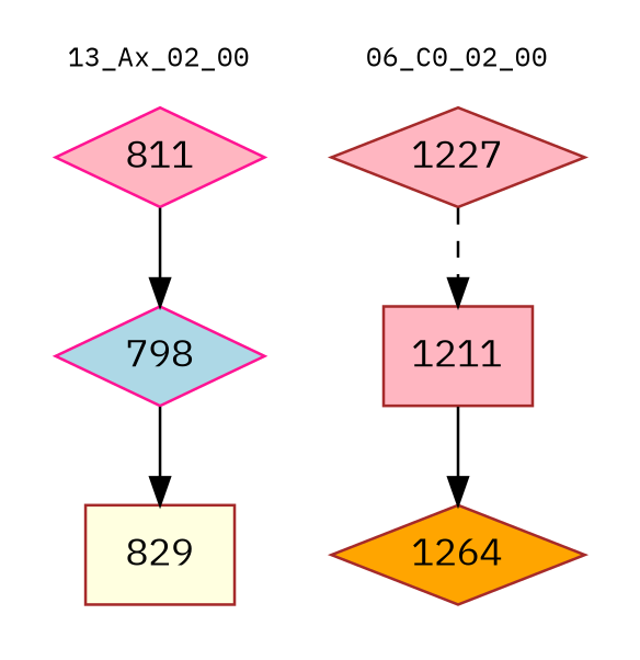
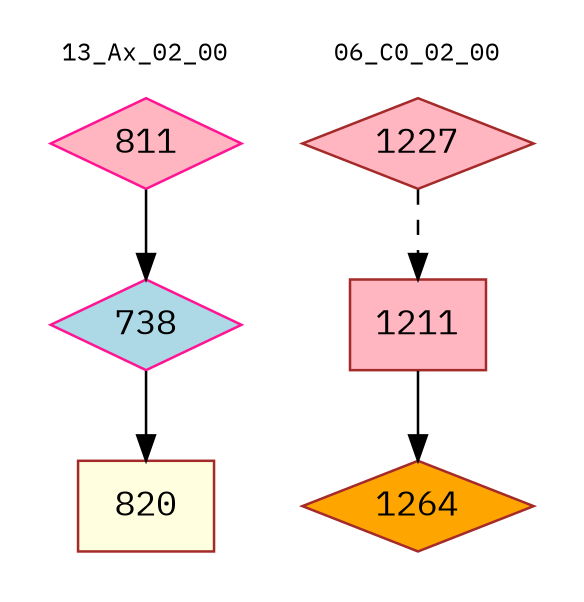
  digraph {
    fontname="IBM Plex Mono"
    node [color=brown fillcolor=lightpink fontname="IBM Plex Mono" shape=diamond style=filled]
    edge [color=black fontname="IBM Plex Mono" style=solid]
    n1 [color=deeppink label=811]
-   n2 [color=deeppink fillcolor=lightblue label=798]
-   n3 [fillcolor=lightyellow label=829 shape=box]
+   n2 [color=deeppink fillcolor=lightblue label=738]
+   n3 [fillcolor=lightyellow label=820 shape=box]
    n4 [label=1227]
    n5 [label=1211 shape=box]
    n6 [fillcolor=orange label=1264]
    subgraph cluster_1 {
      color=white
      fontsize=10
      label="13_Ax_02_00"
      n1
      n2
      n3
    }
    subgraph cluster_2 {
      color=white
      fontsize=10
      label="06_C0_02_00"
      n4
      n5
      n6
    }
    n1 -> n2
    n2 -> n3
    n4 -> n5 [style=dashed]
    n5 -> n6
  }
